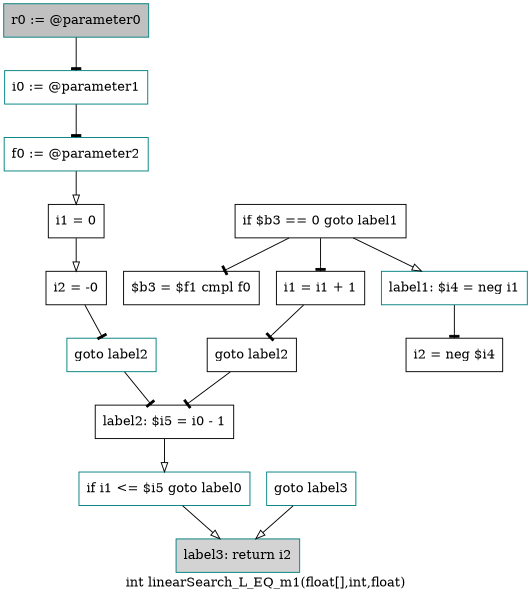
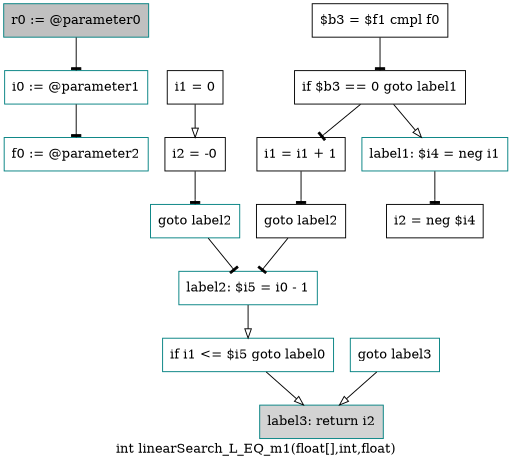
  digraph {
    label="int linearSearch_L_EQ_m1(float[],int,float)"
    node [color=teal shape=box]
    edge [arrowhead=tee]
    n1 [fillcolor=gray label="r0 := @parameter0" style=filled]
    n2 [label="i0 := @parameter1"]
    n3 [label="f0 := @parameter2"]
    n4 [color=black label="i1 = 0"]
    n5 [color=black label="i2 = -0"]
    n6 [label="goto label2"]
-   n7 [color=black label="label2: $i5 = i0 - 1"]
+   n7 [label="label2: $i5 = i0 - 1"]
    n8 [label="if i1 <= $i5 goto label0"]
    n9 [fillcolor=lightgray label="label3: return i2" style=filled]
    n10 [color=black label="$b3 = $f1 cmpl f0"]
    n11 [color=black label="if $b3 == 0 goto label1"]
    n12 [color=black label="i1 = i1 + 1"]
    n13 [label="label1: $i4 = neg i1"]
    n14 [color=black label="goto label2"]
    n15 [color=black label="i2 = neg $i4"]
    n16 [label="goto label3"]
    n1 -> n2
    n2 -> n3
-   n3 -> n4 [arrowhead=onormal]
    n4 -> n5 [arrowhead=onormal]
    n5 -> n6
    n6 -> n7
    n7 -> n8 [arrowhead=onormal]
    n8 -> n9 [arrowhead=onormal]
-   n11 -> n10
+   n10 -> n11
    n11 -> n12
    n11 -> n13 [arrowhead=onormal]
    n12 -> n14
    n13 -> n15
    n14 -> n7
    n16 -> n9 [arrowhead=onormal]
  }
